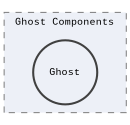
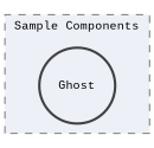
  digraph {
    compound=true
    rankdir=LR
    fontname="Liberation Mono"
    n1 [color=grey25 fillcolor="#edf0f7" fontname="Liberation Mono" fontsize=10 height=0.2 label=Ghost shape=circle style="filled,bold" width=0.4]
    subgraph cluster_1 {
      bgcolor="#edf0f7"
      fontsize=10
-     label="Ghost Components"
+     label="Sample Components"
      pencolor=grey50
      style="filled,dashed"
      n1
    }
  }
